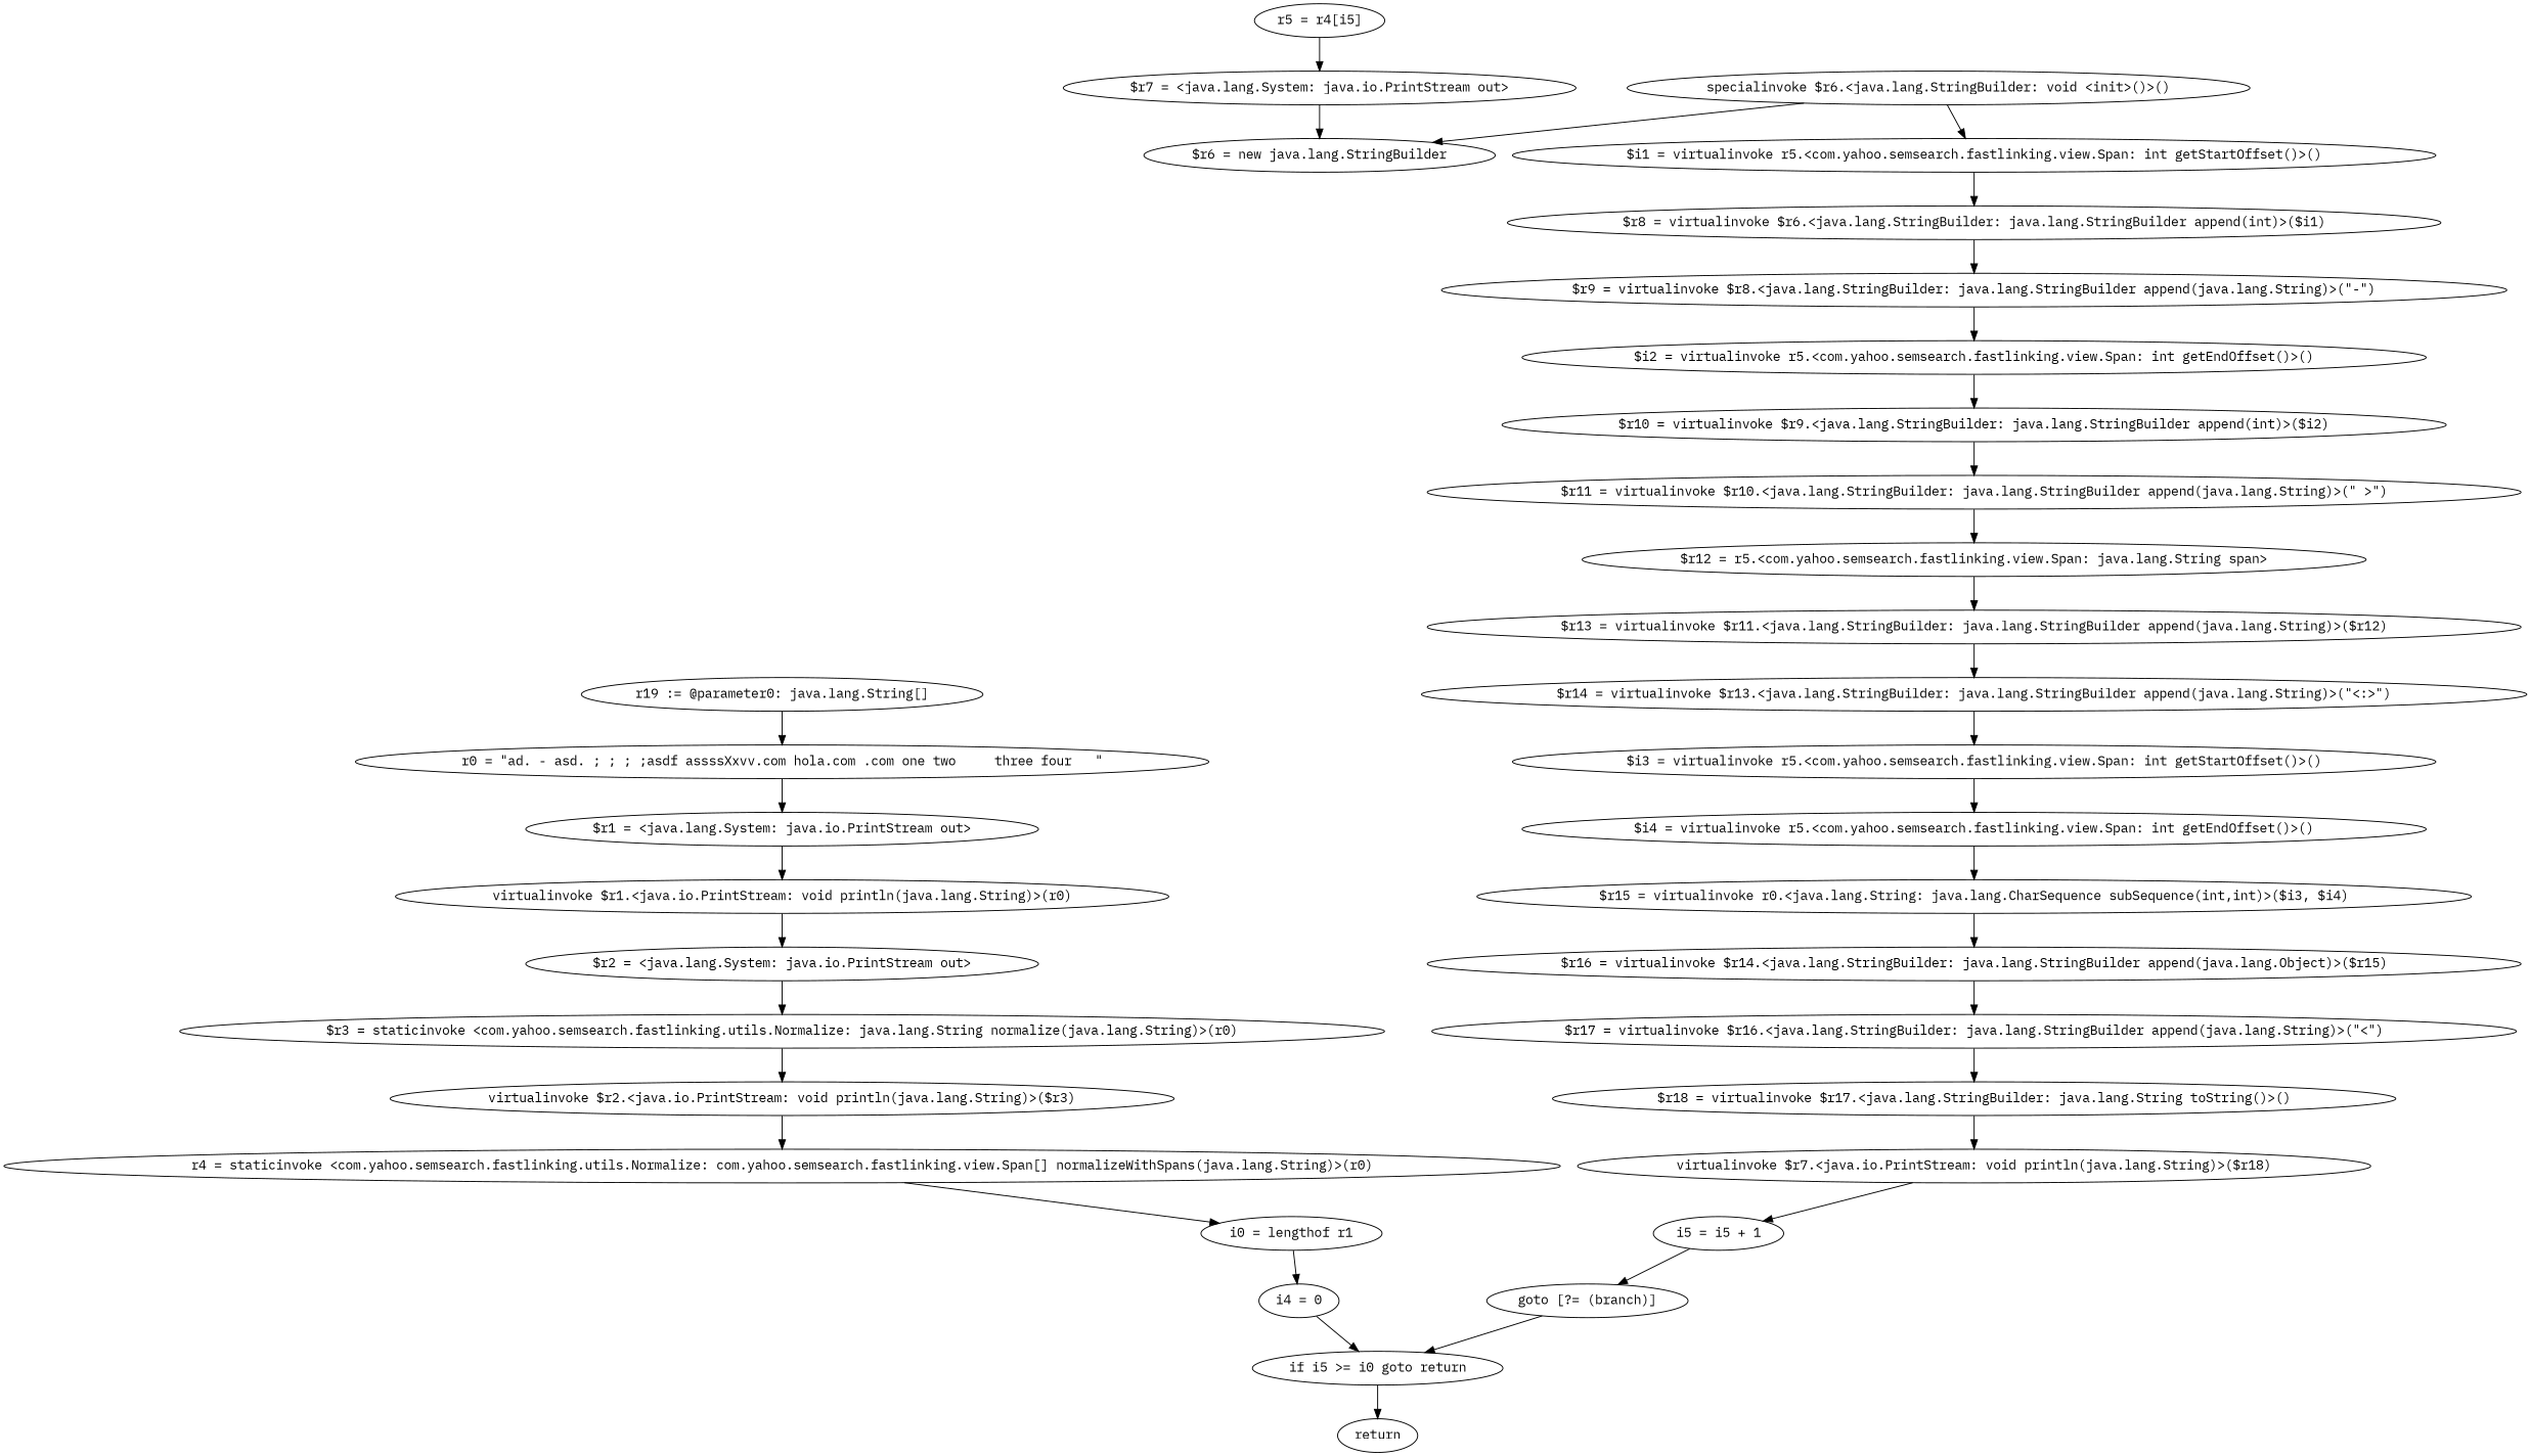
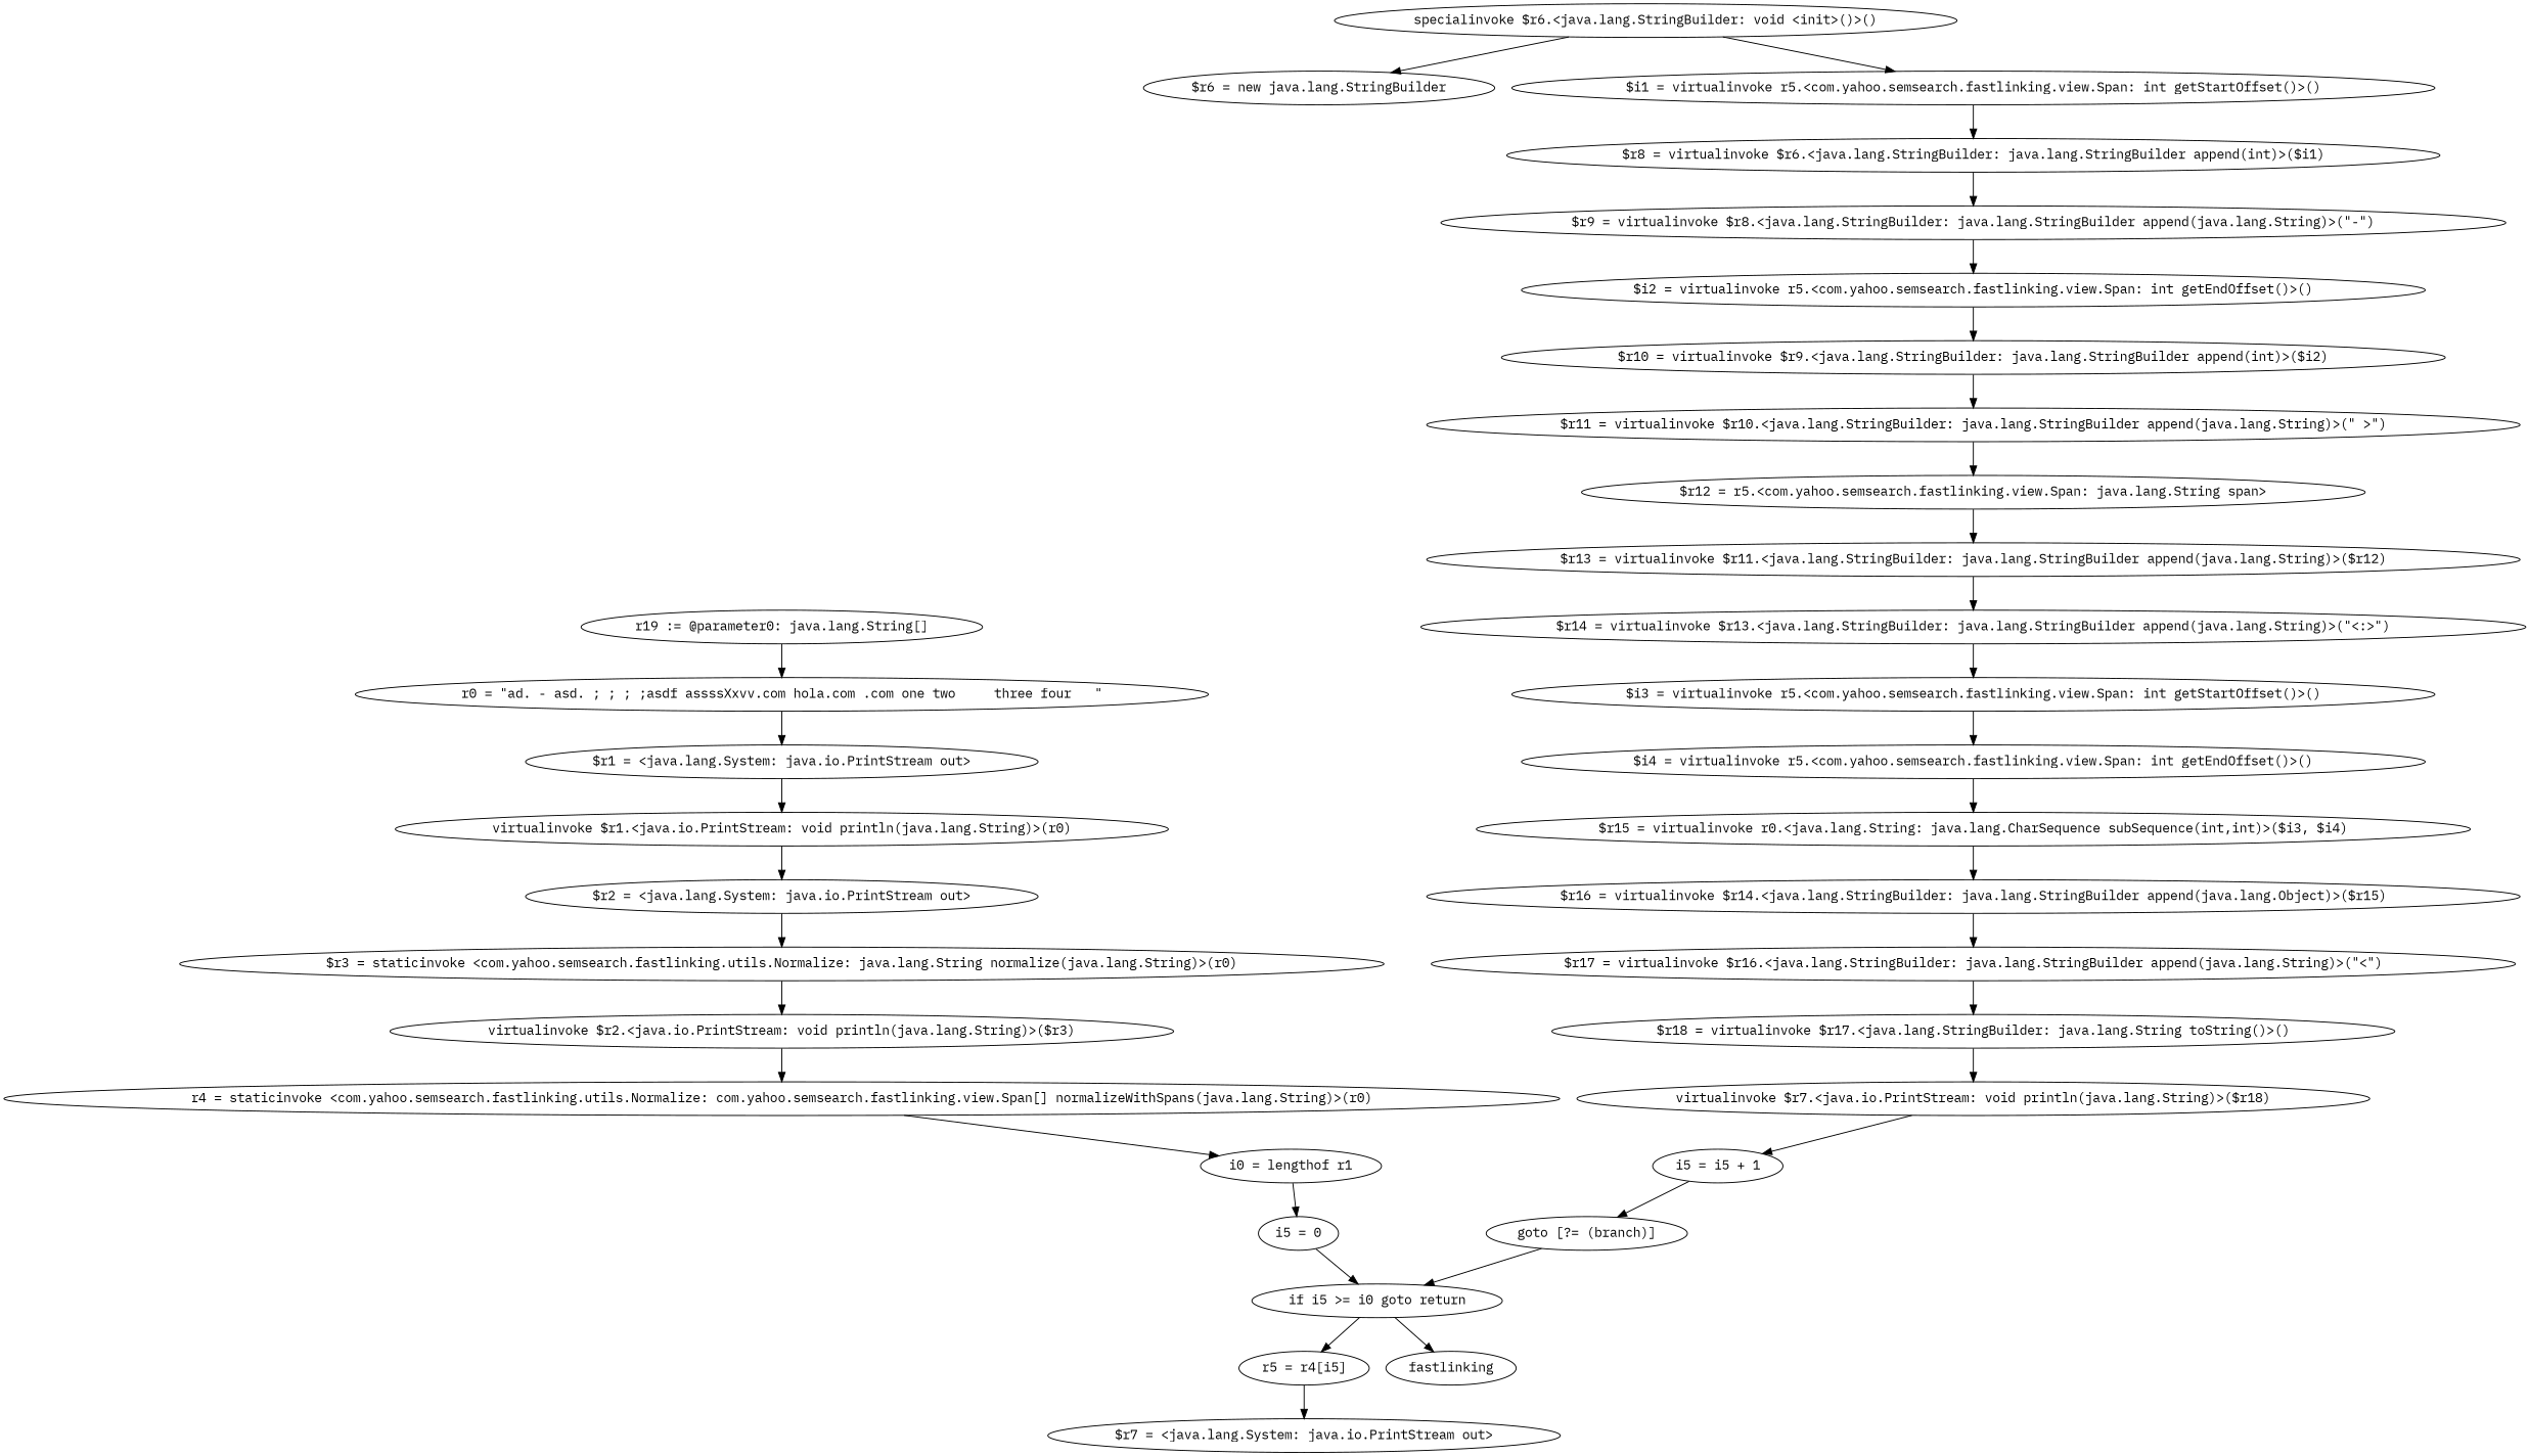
  digraph {
    fontname="IBM Plex Mono"
    node [fontname="IBM Plex Mono"]
    edge [fontname="IBM Plex Mono"]
    "r19 := @parameter0: java.lang.String[]"
    "r0 = \"ad. - asd. ; ; ; ;asdf assssXxvv.com hola.com .com one two     three four   \""
    "$r1 = <java.lang.System: java.io.PrintStream out>"
    "virtualinvoke $r1.<java.io.PrintStream: void println(java.lang.String)>(r0)"
    "$r2 = <java.lang.System: java.io.PrintStream out>"
    "$r3 = staticinvoke <com.yahoo.semsearch.fastlinking.utils.Normalize: java.lang.String normalize(java.lang.String)>(r0)"
    "virtualinvoke $r2.<java.io.PrintStream: void println(java.lang.String)>($r3)"
    "r4 = staticinvoke <com.yahoo.semsearch.fastlinking.utils.Normalize: com.yahoo.semsearch.fastlinking.view.Span[] normalizeWithSpans(java.lang.String)>(r0)"
    n9 [label="i0 = lengthof r1"]
-   "i5 = 0" [label="i4 = 0"]
+   "i5 = 0"
    "if i5 >= i0 goto return"
    "r5 = r4[i5]"
-   return
+   return [label=fastlinking]
    "$r7 = <java.lang.System: java.io.PrintStream out>"
    "$r6 = new java.lang.StringBuilder"
    "specialinvoke $r6.<java.lang.StringBuilder: void <init>()>()"
    "$i1 = virtualinvoke r5.<com.yahoo.semsearch.fastlinking.view.Span: int getStartOffset()>()"
    "$r8 = virtualinvoke $r6.<java.lang.StringBuilder: java.lang.StringBuilder append(int)>($i1)"
    "$r9 = virtualinvoke $r8.<java.lang.StringBuilder: java.lang.StringBuilder append(java.lang.String)>(\"-\")"
    "$i2 = virtualinvoke r5.<com.yahoo.semsearch.fastlinking.view.Span: int getEndOffset()>()"
    "$r10 = virtualinvoke $r9.<java.lang.StringBuilder: java.lang.StringBuilder append(int)>($i2)"
    "$r11 = virtualinvoke $r10.<java.lang.StringBuilder: java.lang.StringBuilder append(java.lang.String)>(\" >\")"
    "$r12 = r5.<com.yahoo.semsearch.fastlinking.view.Span: java.lang.String span>"
    "$r13 = virtualinvoke $r11.<java.lang.StringBuilder: java.lang.StringBuilder append(java.lang.String)>($r12)"
    "$r14 = virtualinvoke $r13.<java.lang.StringBuilder: java.lang.StringBuilder append(java.lang.String)>(\"<:>\")"
    "$i3 = virtualinvoke r5.<com.yahoo.semsearch.fastlinking.view.Span: int getStartOffset()>()"
    "$i4 = virtualinvoke r5.<com.yahoo.semsearch.fastlinking.view.Span: int getEndOffset()>()"
    "$r15 = virtualinvoke r0.<java.lang.String: java.lang.CharSequence subSequence(int,int)>($i3, $i4)"
    "$r16 = virtualinvoke $r14.<java.lang.StringBuilder: java.lang.StringBuilder append(java.lang.Object)>($r15)"
    "$r17 = virtualinvoke $r16.<java.lang.StringBuilder: java.lang.StringBuilder append(java.lang.String)>(\"<\")"
    "$r18 = virtualinvoke $r17.<java.lang.StringBuilder: java.lang.String toString()>()"
    "virtualinvoke $r7.<java.io.PrintStream: void println(java.lang.String)>($r18)"
    "i5 = i5 + 1"
    "goto [?= (branch)]"
    "r19 := @parameter0: java.lang.String[]" -> "r0 = \"ad. - asd. ; ; ; ;asdf assssXxvv.com hola.com .com one two     three four   \""
    "r0 = \"ad. - asd. ; ; ; ;asdf assssXxvv.com hola.com .com one two     three four   \"" -> "$r1 = <java.lang.System: java.io.PrintStream out>"
    "$r1 = <java.lang.System: java.io.PrintStream out>" -> "virtualinvoke $r1.<java.io.PrintStream: void println(java.lang.String)>(r0)"
    "virtualinvoke $r1.<java.io.PrintStream: void println(java.lang.String)>(r0)" -> "$r2 = <java.lang.System: java.io.PrintStream out>"
    "$r2 = <java.lang.System: java.io.PrintStream out>" -> "$r3 = staticinvoke <com.yahoo.semsearch.fastlinking.utils.Normalize: java.lang.String normalize(java.lang.String)>(r0)"
    "$r3 = staticinvoke <com.yahoo.semsearch.fastlinking.utils.Normalize: java.lang.String normalize(java.lang.String)>(r0)" -> "virtualinvoke $r2.<java.io.PrintStream: void println(java.lang.String)>($r3)"
    "virtualinvoke $r2.<java.io.PrintStream: void println(java.lang.String)>($r3)" -> "r4 = staticinvoke <com.yahoo.semsearch.fastlinking.utils.Normalize: com.yahoo.semsearch.fastlinking.view.Span[] normalizeWithSpans(java.lang.String)>(r0)"
    "r4 = staticinvoke <com.yahoo.semsearch.fastlinking.utils.Normalize: com.yahoo.semsearch.fastlinking.view.Span[] normalizeWithSpans(java.lang.String)>(r0)" -> n9
    n9 -> "i5 = 0"
    "i5 = 0" -> "if i5 >= i0 goto return"
+   "if i5 >= i0 goto return" -> "r5 = r4[i5]"
    "if i5 >= i0 goto return" -> return
    "r5 = r4[i5]" -> "$r7 = <java.lang.System: java.io.PrintStream out>"
-   "$r7 = <java.lang.System: java.io.PrintStream out>" -> "$r6 = new java.lang.StringBuilder"
    "specialinvoke $r6.<java.lang.StringBuilder: void <init>()>()" -> "$r6 = new java.lang.StringBuilder"
    "specialinvoke $r6.<java.lang.StringBuilder: void <init>()>()" -> "$i1 = virtualinvoke r5.<com.yahoo.semsearch.fastlinking.view.Span: int getStartOffset()>()"
    "$i1 = virtualinvoke r5.<com.yahoo.semsearch.fastlinking.view.Span: int getStartOffset()>()" -> "$r8 = virtualinvoke $r6.<java.lang.StringBuilder: java.lang.StringBuilder append(int)>($i1)"
    "$r8 = virtualinvoke $r6.<java.lang.StringBuilder: java.lang.StringBuilder append(int)>($i1)" -> "$r9 = virtualinvoke $r8.<java.lang.StringBuilder: java.lang.StringBuilder append(java.lang.String)>(\"-\")"
    "$r9 = virtualinvoke $r8.<java.lang.StringBuilder: java.lang.StringBuilder append(java.lang.String)>(\"-\")" -> "$i2 = virtualinvoke r5.<com.yahoo.semsearch.fastlinking.view.Span: int getEndOffset()>()"
    "$i2 = virtualinvoke r5.<com.yahoo.semsearch.fastlinking.view.Span: int getEndOffset()>()" -> "$r10 = virtualinvoke $r9.<java.lang.StringBuilder: java.lang.StringBuilder append(int)>($i2)"
    "$r10 = virtualinvoke $r9.<java.lang.StringBuilder: java.lang.StringBuilder append(int)>($i2)" -> "$r11 = virtualinvoke $r10.<java.lang.StringBuilder: java.lang.StringBuilder append(java.lang.String)>(\" >\")"
    "$r11 = virtualinvoke $r10.<java.lang.StringBuilder: java.lang.StringBuilder append(java.lang.String)>(\" >\")" -> "$r12 = r5.<com.yahoo.semsearch.fastlinking.view.Span: java.lang.String span>"
    "$r12 = r5.<com.yahoo.semsearch.fastlinking.view.Span: java.lang.String span>" -> "$r13 = virtualinvoke $r11.<java.lang.StringBuilder: java.lang.StringBuilder append(java.lang.String)>($r12)"
    "$r13 = virtualinvoke $r11.<java.lang.StringBuilder: java.lang.StringBuilder append(java.lang.String)>($r12)" -> "$r14 = virtualinvoke $r13.<java.lang.StringBuilder: java.lang.StringBuilder append(java.lang.String)>(\"<:>\")"
    "$r14 = virtualinvoke $r13.<java.lang.StringBuilder: java.lang.StringBuilder append(java.lang.String)>(\"<:>\")" -> "$i3 = virtualinvoke r5.<com.yahoo.semsearch.fastlinking.view.Span: int getStartOffset()>()"
    "$i3 = virtualinvoke r5.<com.yahoo.semsearch.fastlinking.view.Span: int getStartOffset()>()" -> "$i4 = virtualinvoke r5.<com.yahoo.semsearch.fastlinking.view.Span: int getEndOffset()>()"
    "$i4 = virtualinvoke r5.<com.yahoo.semsearch.fastlinking.view.Span: int getEndOffset()>()" -> "$r15 = virtualinvoke r0.<java.lang.String: java.lang.CharSequence subSequence(int,int)>($i3, $i4)"
    "$r15 = virtualinvoke r0.<java.lang.String: java.lang.CharSequence subSequence(int,int)>($i3, $i4)" -> "$r16 = virtualinvoke $r14.<java.lang.StringBuilder: java.lang.StringBuilder append(java.lang.Object)>($r15)"
    "$r16 = virtualinvoke $r14.<java.lang.StringBuilder: java.lang.StringBuilder append(java.lang.Object)>($r15)" -> "$r17 = virtualinvoke $r16.<java.lang.StringBuilder: java.lang.StringBuilder append(java.lang.String)>(\"<\")"
    "$r17 = virtualinvoke $r16.<java.lang.StringBuilder: java.lang.StringBuilder append(java.lang.String)>(\"<\")" -> "$r18 = virtualinvoke $r17.<java.lang.StringBuilder: java.lang.String toString()>()"
    "$r18 = virtualinvoke $r17.<java.lang.StringBuilder: java.lang.String toString()>()" -> "virtualinvoke $r7.<java.io.PrintStream: void println(java.lang.String)>($r18)"
    "virtualinvoke $r7.<java.io.PrintStream: void println(java.lang.String)>($r18)" -> "i5 = i5 + 1"
    "i5 = i5 + 1" -> "goto [?= (branch)]"
    "goto [?= (branch)]" -> "if i5 >= i0 goto return"
  }
